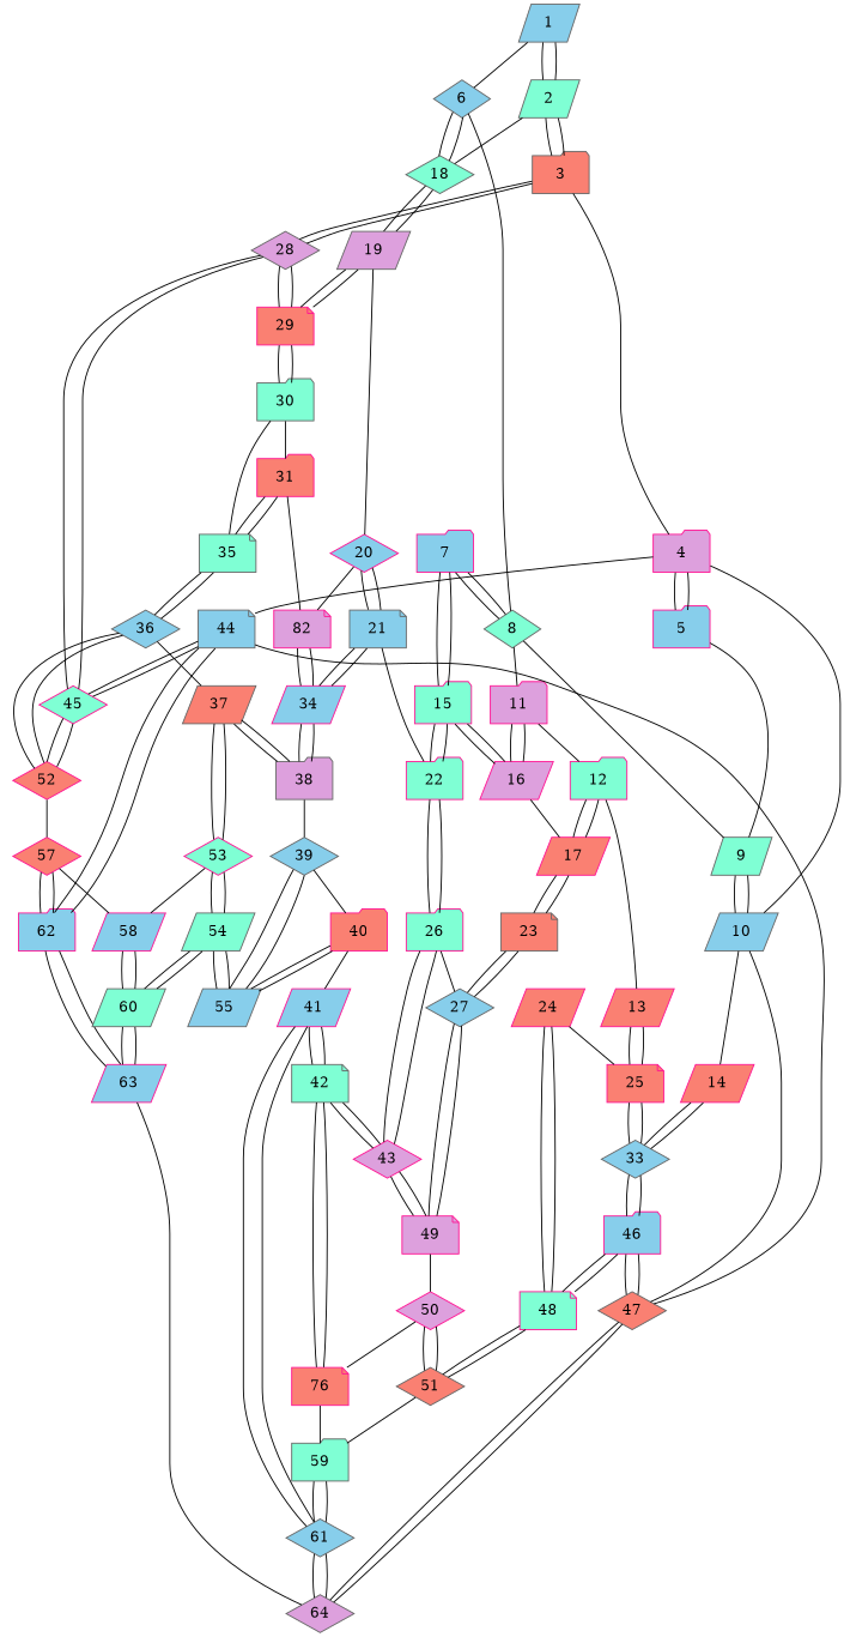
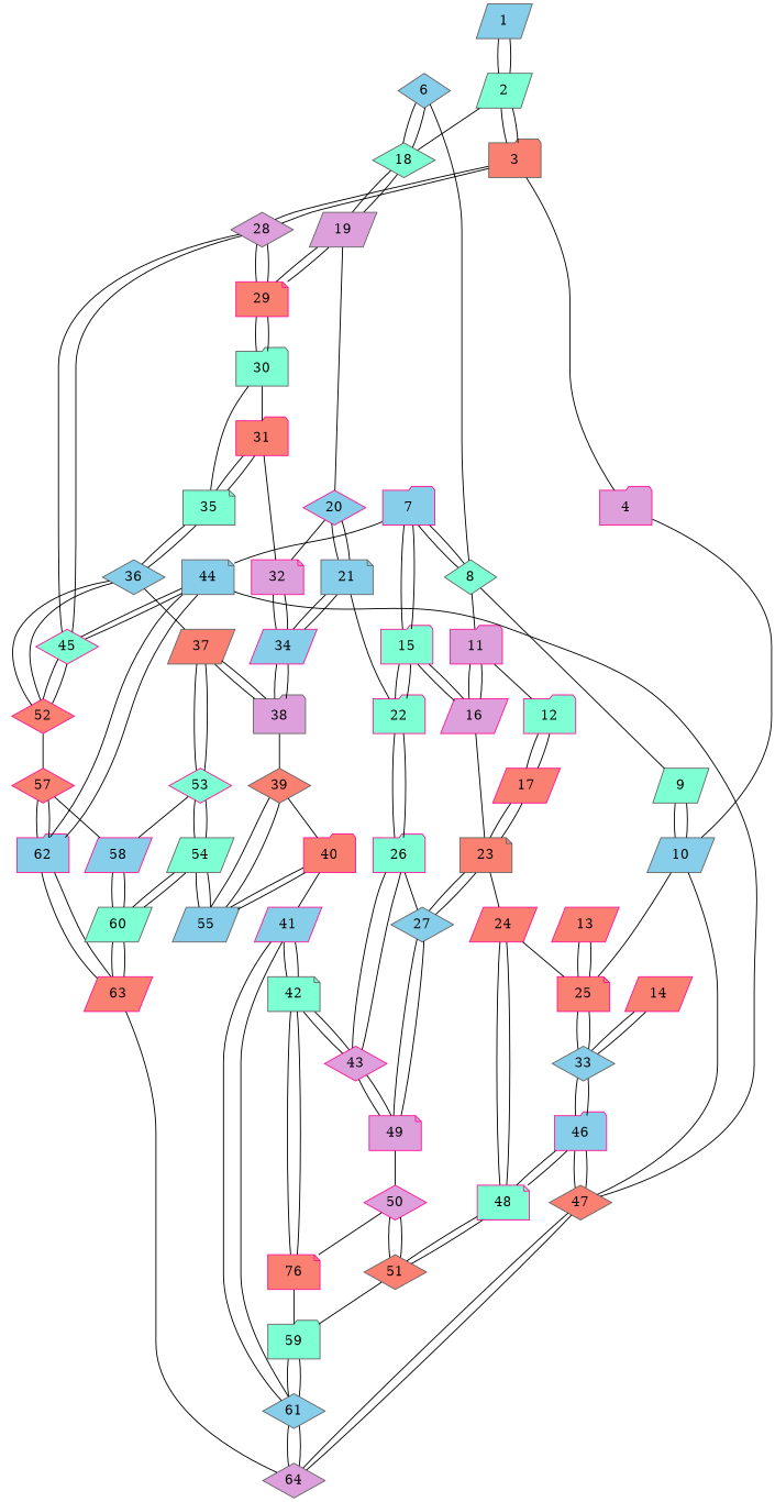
  graph {
    node [color=deeppink fillcolor=skyblue shape=diamond style=filled]
    1 [color=gray40 shape=parallelogram]
    2 [color=gray40 fillcolor=aquamarine shape=parallelogram]
    6 [color=gray40]
    3 [color=gray40 fillcolor=salmon shape=folder]
    18 [color=gray40 fillcolor=aquamarine]
    8 [color=gray40 fillcolor=aquamarine]
    4 [fillcolor=plum shape=folder]
    28 [color=gray40 fillcolor=plum]
    19 [color=gray40 fillcolor=plum shape=parallelogram]
-   5 [shape=folder]
    10 [color=gray40 shape=parallelogram]
    44 [color=gray40 shape=note]
    29 [fillcolor=salmon shape=note]
    45 [fillcolor=aquamarine]
    9 [color=gray40 fillcolor=aquamarine shape=parallelogram]
    14 [fillcolor=salmon shape=parallelogram]
    47 [color=gray40 fillcolor=salmon]
    62 [shape=folder]
    7 [shape=folder]
    15 [fillcolor=aquamarine shape=folder]
    11 [fillcolor=plum shape=folder]
    16 [fillcolor=plum shape=parallelogram]
    22 [fillcolor=aquamarine shape=folder]
    12 [fillcolor=aquamarine shape=folder]
    33 [color=gray40]
    64 [color=gray40 fillcolor=plum]
    13 [fillcolor=salmon shape=parallelogram]
    17 [fillcolor=salmon shape=parallelogram]
    25 [fillcolor=salmon shape=note]
    23 [color=gray40 fillcolor=salmon shape=note]
    46 [shape=folder]
    26 [fillcolor=aquamarine shape=folder]
    24 [fillcolor=salmon shape=parallelogram]
    27 [color=gray40]
    20
    21 [color=gray40 shape=note]
-   32 [fillcolor=plum shape=note label=82]
+   32 [fillcolor=plum shape=note]
    30 [color=gray40 fillcolor=aquamarine shape=folder]
    34 [shape=parallelogram]
    38 [color=gray40 fillcolor=plum shape=folder]
    43 [fillcolor=plum]
    48 [fillcolor=aquamarine shape=note]
    49 [fillcolor=plum shape=note]
    51 [color=gray40 fillcolor=salmon]
    50 [fillcolor=plum]
    52 [fillcolor=salmon]
    31 [fillcolor=salmon shape=folder]
    35 [color=gray40 fillcolor=aquamarine shape=note]
    36 [color=gray40]
-   39 [color=gray40]
+   39 [color=gray40 fillcolor=salmon]
    37 [color=gray40 fillcolor=salmon shape=parallelogram]
    53 [fillcolor=aquamarine]
    57 [fillcolor=salmon]
    54 [color=gray40 fillcolor=aquamarine shape=parallelogram]
    58 [shape=parallelogram]
    40 [fillcolor=salmon shape=folder]
    55 [color=gray40 shape=parallelogram]
    41 [shape=parallelogram]
    42 [color=gray40 fillcolor=aquamarine shape=note]
    61 [color=gray40]
    n61 [fillcolor=salmon label=76 shape=note]
    59 [color=gray40 fillcolor=aquamarine shape=folder]
-   63 [shape=parallelogram]
+   63 [fillcolor=salmon shape=parallelogram]
    60 [color=gray40 fillcolor=aquamarine shape=parallelogram]
    1 -- 2
    1 -- 2
-   1 -- 6
    2 -- 3
    2 -- 3
    2 -- 18
    6 -- 18
    6 -- 18
    6 -- 8
    3 -- 4
    3 -- 28
    3 -- 28
    18 -- 19
    18 -- 19
    8 -- 9
    8 -- 11
-   4 -- 5
-   4 -- 5
    4 -- 10
-   4 -- 44
+   7 -- 44
    28 -- 29
    28 -- 29
    28 -- 45
    28 -- 45
    19 -- 29
    19 -- 29
    19 -- 20
-   5 -- 9
-   10 -- 14
+   10 -- 25
    10 -- 47
    44 -- 45
    44 -- 45
    44 -- 47
    44 -- 62
    44 -- 62
    29 -- 30
    29 -- 30
    45 -- 52
    45 -- 52
    9 -- 10
    9 -- 10
    14 -- 33
    14 -- 33
    47 -- 64
    47 -- 64
    62 -- 63
    62 -- 63
    7 -- 8
    7 -- 8
    7 -- 15
    7 -- 15
    15 -- 16
    15 -- 16
    15 -- 22
    15 -- 22
    11 -- 16
    11 -- 16
    11 -- 12
-   16 -- 17
+   16 -- 23
    22 -- 26
    22 -- 26
-   12 -- 13
    12 -- 17
    12 -- 17
    33 -- 46
    33 -- 46
    13 -- 25
    13 -- 25
    17 -- 23
    17 -- 23
    25 -- 33
    25 -- 33
+   23 -- 24
    23 -- 27
    23 -- 27
    46 -- 47
    46 -- 47
    46 -- 48
    46 -- 48
    26 -- 27
    26 -- 43
    26 -- 43
    24 -- 25
    24 -- 48
    24 -- 48
    27 -- 49
    27 -- 49
    20 -- 21
    20 -- 21
    20 -- 32
    21 -- 22
    21 -- 34
    21 -- 34
    32 -- 34
    32 -- 34
    30 -- 31
    30 -- 35
    34 -- 38
    34 -- 38
    38 -- 39
    43 -- 49
    43 -- 49
    48 -- 51
    48 -- 51
    49 -- 50
    51 -- 59
    50 -- 51
    50 -- 51
    50 -- n61
    52 -- 57
    31 -- 32
    31 -- 35
    31 -- 35
    35 -- 36
    35 -- 36
    36 -- 52
    36 -- 52
    36 -- 37
    39 -- 40
    39 -- 55
    39 -- 55
    37 -- 38
    37 -- 38
    37 -- 53
    37 -- 53
    53 -- 54
    53 -- 54
    53 -- 58
    57 -- 62
    57 -- 62
    57 -- 58
    54 -- 55
    54 -- 55
    54 -- 60
    54 -- 60
    58 -- 60
    58 -- 60
    40 -- 55
    40 -- 55
    40 -- 41
    41 -- 42
    41 -- 42
    41 -- 61
    41 -- 61
    42 -- 43
    42 -- 43
    42 -- n61
    42 -- n61
    61 -- 64
    61 -- 64
    n61 -- 59
    59 -- 61
    59 -- 61
    63 -- 64
    60 -- 63
    60 -- 63
  }
